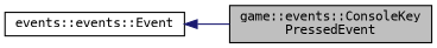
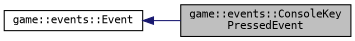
  digraph {
    rankdir=LR
    fontname="DejaVu Sans Mono"
    node [color=black fontname="DejaVu Sans Mono" fontsize=10 shape=record style=filled]
    n1 [fillcolor=grey75 fontcolor=black height=0.2 label="game::events::ConsoleKey\lPressedEvent" width=0.4]
-   n2 [fillcolor=white height=0.2 label="events::events::Event" width=0.4]
+   n2 [fillcolor=white height=0.2 label="game::events::Event" width=0.4]
    n2 -> n1 [color=midnightblue dir=back fontname="DejaVu Sans Mono" fontsize=10 labelfontname=Helvetica labelfontsize=10 style=solid]
  }
